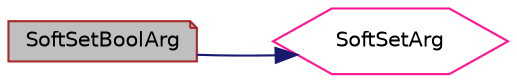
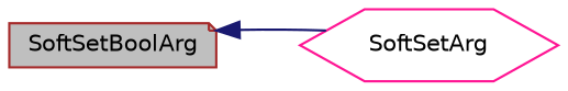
  digraph {
    rankdir=LR
    node [fontname=Helvetica fontsize=10 style=filled]
    n1 [color=brown fillcolor=grey75 fontcolor=black height=0.2 label=SoftSetBoolArg shape=note width=0.4]
    n2 [color=deeppink fillcolor=white height=0.2 label=SoftSetArg shape=hexagon width=0.4]
-   n1 -> n2 [color=midnightblue fontname=Helvetica fontsize=10 labelfontname=Helvetica labelfontsize=10 style=solid]
+   n2 -> n1 [color=midnightblue fontname=Helvetica fontsize=10 labelfontname=Helvetica labelfontsize=10 style=solid]
  }
